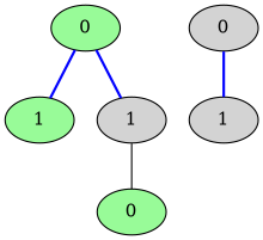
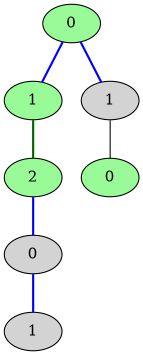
  graph {
    node [style=filled fillcolor=palegreen]
    edge [style=bold color=blue]
    n1 [label=0]
    n2 [label=1]
    n3 [label=1 fillcolor=lightgrey]
+   n4 [label=2]
    n5 [label=0 fillcolor=lightgrey]
    n6 [label=1 fillcolor=lightgrey]
    n7 [label=0]
    n1 -- n2
    n1 -- n3
+   n2 -- n4 [color=darkgreen]
    n3 -- n7 [style=solid color=black]
+   n4 -- n5
    n5 -- n6
  }
